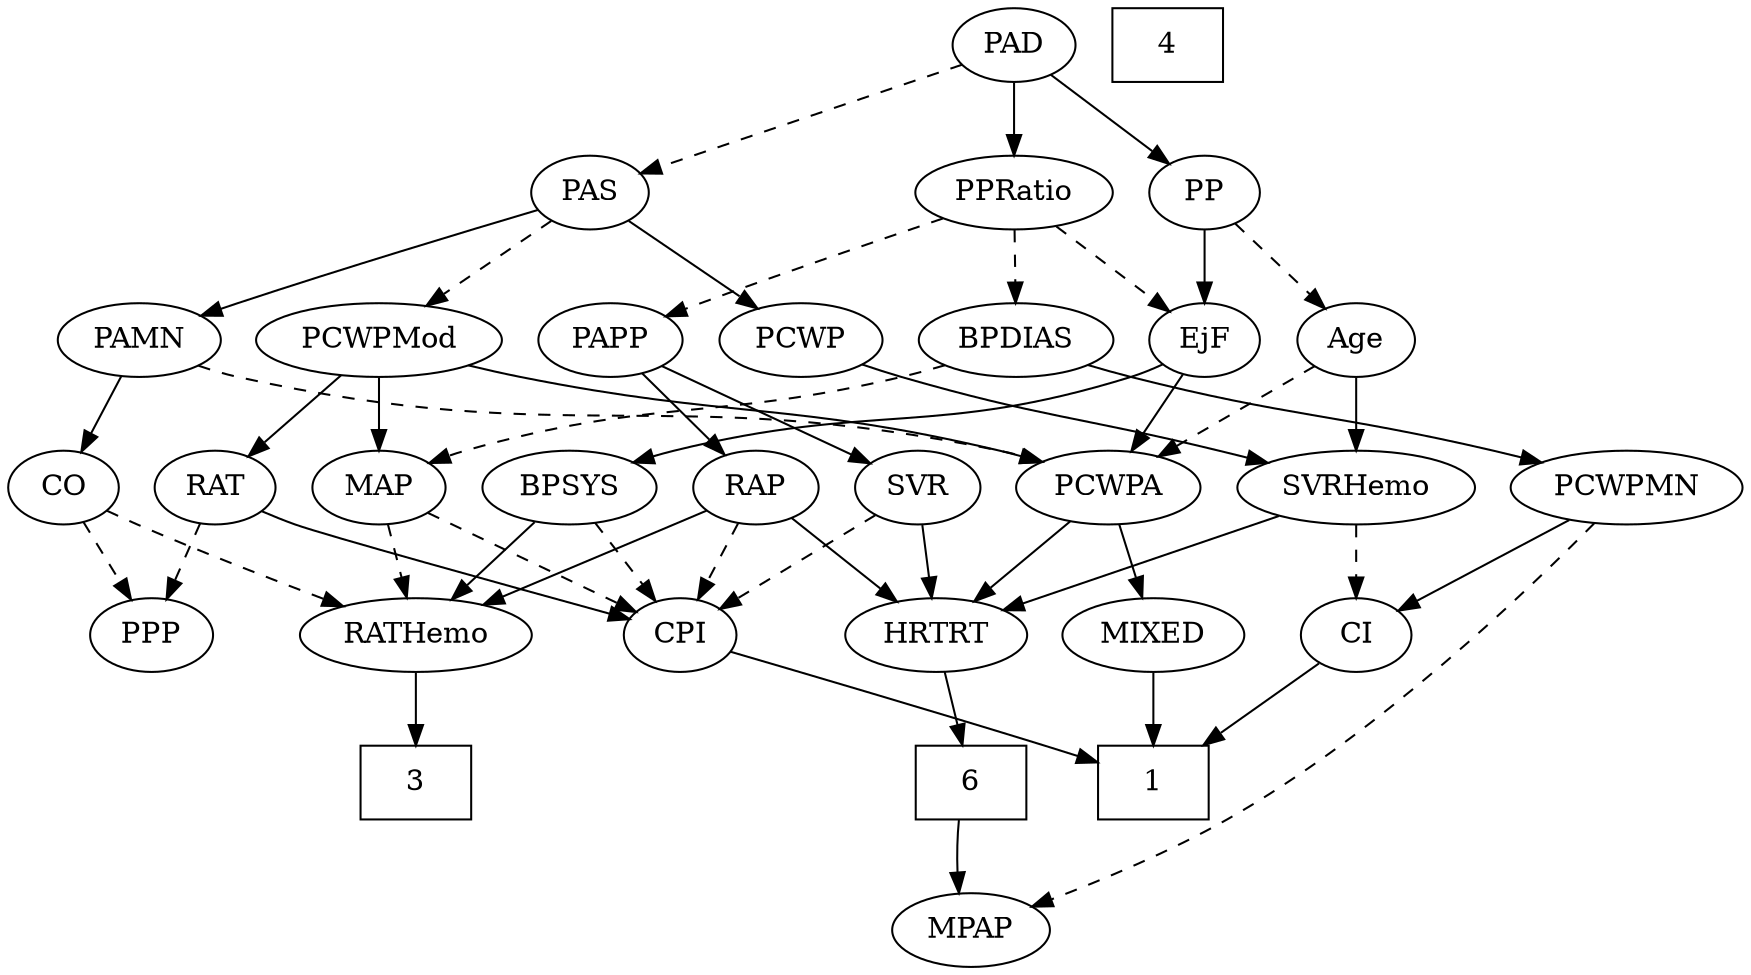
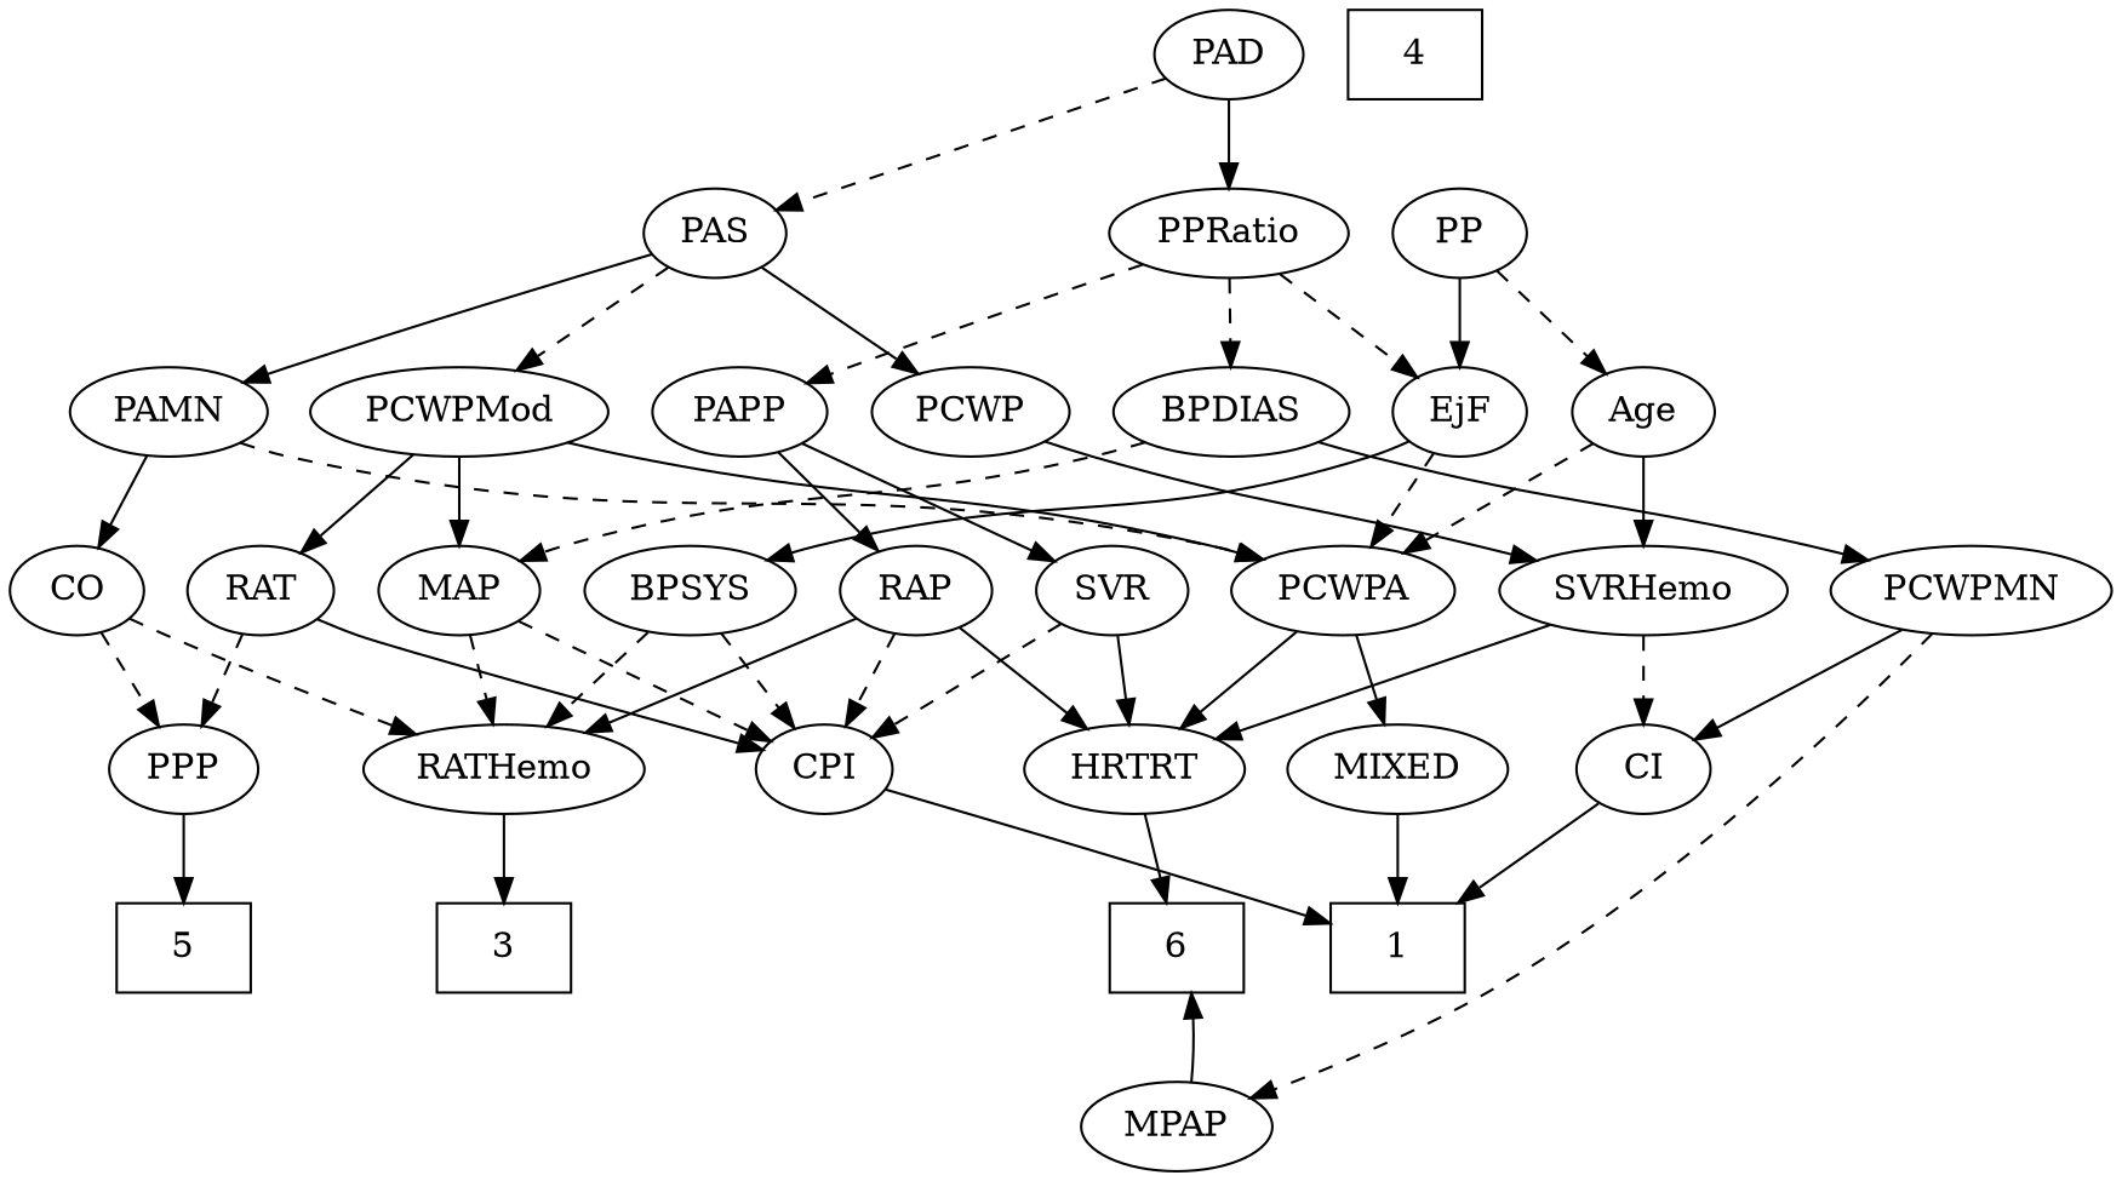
  strict digraph {
    edge [style=solid]
    1 [height=0.5 shape=box width=0.75]
    n2 [height=0.5 label=6 shape=box width=0.75]
    3 [height=0.5 shape=box width=0.75]
    4 [height=0.5 shape=box width=0.75]
+   5 [height=0.5 shape=box width=0.75]
    Age [height=0.5 width=0.75]
    PCWPA [height=0.5 width=1.1555]
    SVRHemo [height=0.5 width=1.3902]
    HRTRT [height=0.5 width=1.1013]
    MIXED [height=0.5 width=1.1193]
    CI [height=0.5 width=0.75]
    EjF [height=0.5 width=0.75]
    BPSYS [height=0.5 width=1.0471]
    RATHemo [height=0.5 width=1.3721]
    CPI [height=0.5 width=0.75]
    RAP [height=0.5 width=0.77632]
    MPAP [height=0.5 width=0.97491]
    PAD [height=0.5 width=0.79437]
    PAS [height=0.5 width=0.75]
    PP [height=0.5 width=0.75]
    PPRatio [height=0.5 width=1.1013]
    PAMN [height=0.5 width=1.011]
    PCWPMod [height=0.5 width=1.4443]
    PCWP [height=0.5 width=0.97491]
    BPDIAS [height=0.5 width=1.1735]
    PAPP [height=0.5 width=0.88464]
    CO [height=0.5 width=0.75]
    RAT [height=0.5 width=0.75827]
    MAP [height=0.5 width=0.84854]
    PCWPMN [height=0.5 width=1.3902]
    SVR [height=0.5 width=0.77632]
    PPP [height=0.5 width=0.75]
    Age -> PCWPA [style=dashed]
    Age -> SVRHemo
    PCWPA -> HRTRT
    PCWPA -> MIXED
    SVRHemo -> HRTRT
    SVRHemo -> CI [style=dashed]
    HRTRT -> n2
    MIXED -> 1
    CI -> 1
-   EjF -> PCWPA
+   EjF -> PCWPA [style=dashed]
    EjF -> BPSYS
-   BPSYS -> RATHemo
+   BPSYS -> RATHemo [style=dashed]
    BPSYS -> CPI [style=dashed]
    RATHemo -> 3
    CPI -> 1
    RAP -> HRTRT
    RAP -> RATHemo
    RAP -> CPI [style=dashed]
-   n2 -> MPAP
+   MPAP -> n2
    PAD -> PAS [style=dashed]
-   PAD -> PP
    PAD -> PPRatio
    PAS -> PAMN
    PAS -> PCWPMod [style=dashed]
    PAS -> PCWP
    PP -> Age [style=dashed]
    PP -> EjF
    PPRatio -> EjF [style=dashed]
    PPRatio -> BPDIAS [style=dashed]
    PPRatio -> PAPP [style=dashed]
    PAMN -> PCWPA [style=dashed]
    PAMN -> CO
    PCWPMod -> PCWPA
    PCWPMod -> RAT
    PCWPMod -> MAP
    PCWP -> SVRHemo
    BPDIAS -> MAP [style=dashed]
    BPDIAS -> PCWPMN
    PAPP -> RAP
    PAPP -> SVR
    CO -> RATHemo [style=dashed]
    CO -> PPP [style=dashed]
    RAT -> CPI
    RAT -> PPP [style=dashed]
    MAP -> RATHemo [style=dashed]
    MAP -> CPI [style=dashed]
    PCWPMN -> CI
    PCWPMN -> MPAP [style=dashed]
    SVR -> HRTRT
    SVR -> CPI [style=dashed]
+   PPP -> 5
  }
